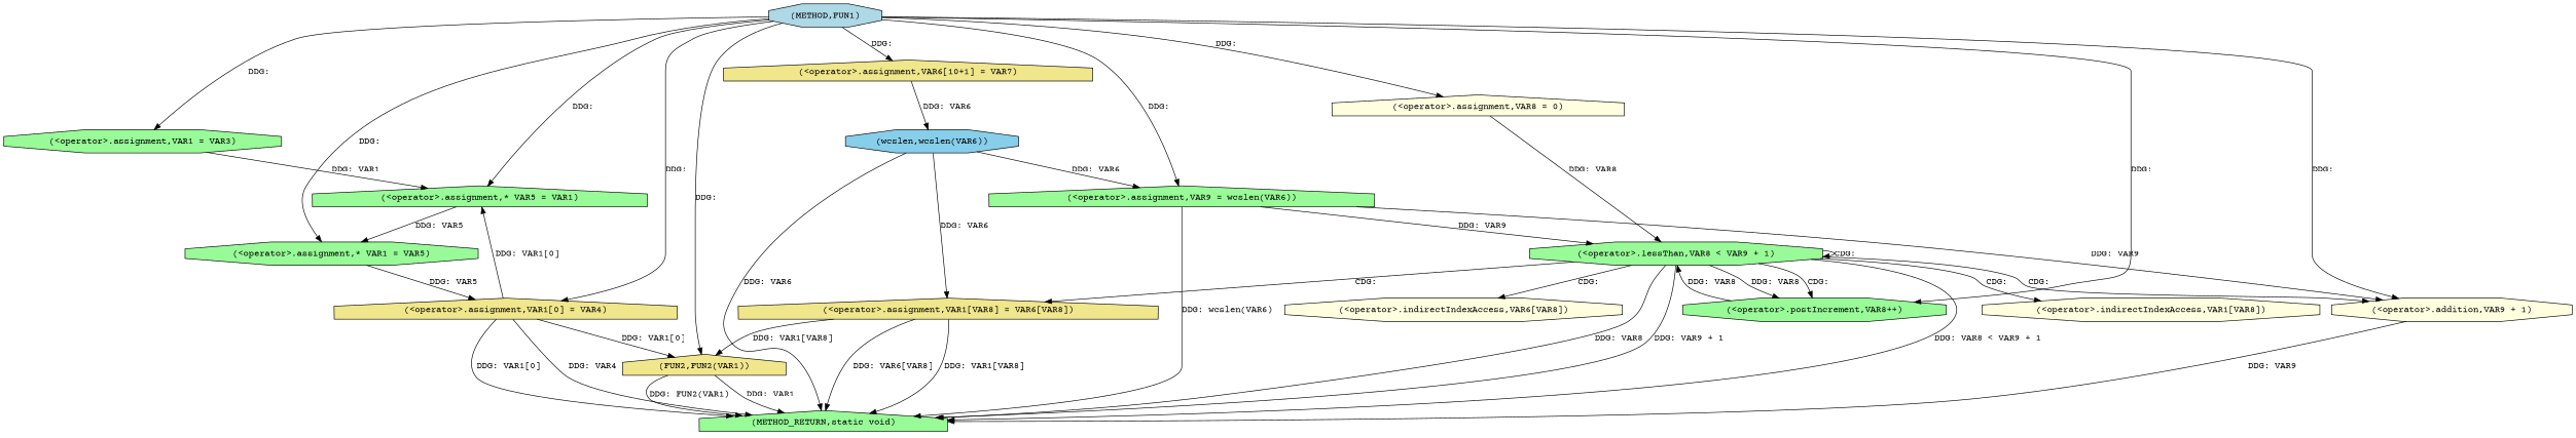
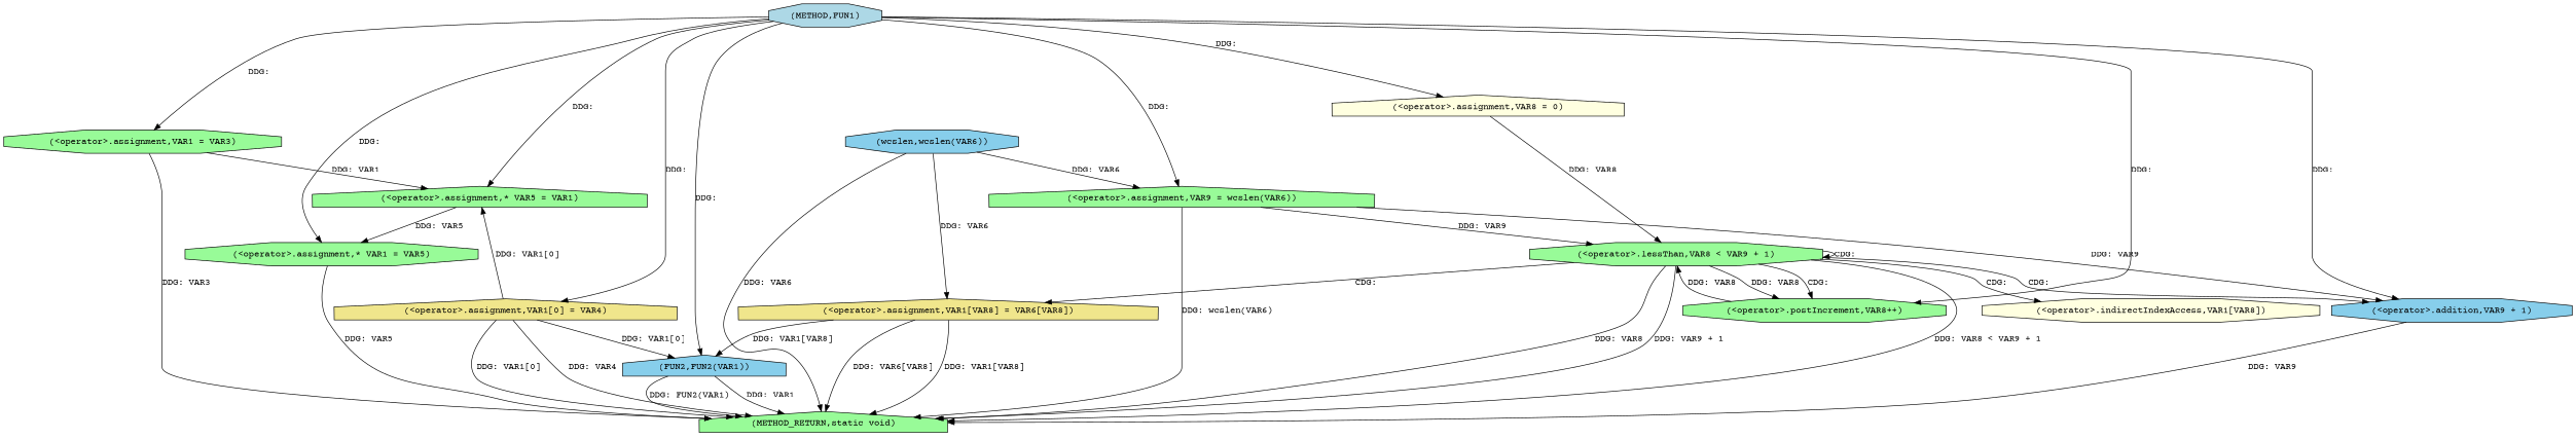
  digraph {
    fontname="Courier Prime"
    node [fillcolor=palegreen fontname="Courier Prime" shape=octagon style=filled]
    edge [fontname="Courier Prime"]
    n1 [fillcolor=lightblue label="(METHOD,FUN1)"]
    n2 [label="(<operator>.assignment,VAR1 = VAR3)"]
    n3 [fillcolor=khaki label="(<operator>.assignment,VAR1[0] = VAR4)" shape=house]
    n4 [label="(<operator>.assignment,* VAR5 = VAR1)" shape=house]
    n5 [label="(<operator>.assignment,* VAR1 = VAR5)"]
-   n6 [fillcolor=khaki label="(<operator>.assignment,VAR6[10+1] = VAR7)" shape=house]
    n7 [label="(<operator>.assignment,VAR9 = wcslen(VAR6))" shape=house]
    n8 [fillcolor=lightyellow label="(<operator>.assignment,VAR8 = 0)" shape=house]
-   n9 [fillcolor=lightyellow label="(<operator>.addition,VAR9 + 1)"]
+   n9 [fillcolor=skyblue label="(<operator>.addition,VAR9 + 1)"]
    n10 [label="(<operator>.postIncrement,VAR8++)"]
-   n11 [fillcolor=khaki label="(FUN2,FUN2(VAR1))" shape=house]
+   n11 [fillcolor=skyblue label="(FUN2,FUN2(VAR1))" shape=house]
    n12 [label="(METHOD_RETURN,static void)" shape=house]
    n13 [fillcolor=skyblue label="(wcslen,wcslen(VAR6))"]
    n14 [label="(<operator>.lessThan,VAR8 < VAR9 + 1)"]
    n15 [fillcolor=khaki label="(<operator>.assignment,VAR1[VAR8] = VAR6[VAR8])" shape=house]
    n16 [fillcolor=lightyellow label="(<operator>.indirectIndexAccess,VAR1[VAR8])"]
-   n17 [fillcolor=lightyellow label="(<operator>.indirectIndexAccess,VAR6[VAR8])"]
    n1 -> n2 [label="DDG: "]
    n1 -> n3 [label="DDG: "]
    n1 -> n4 [label="DDG: "]
    n1 -> n5 [label="DDG: "]
-   n1 -> n6 [label="DDG: "]
    n1 -> n7 [label="DDG: "]
    n1 -> n8 [label="DDG: "]
    n1 -> n9 [label="DDG: "]
    n1 -> n10 [label="DDG: "]
    n1 -> n11 [label="DDG: "]
    n2 -> n4 [label="DDG: VAR1"]
+   n2 -> n12 [label="DDG: VAR3"]
    n3 -> n4 [label="DDG: VAR1[0]"]
    n3 -> n11 [label="DDG: VAR1[0]"]
    n3 -> n12 [label="DDG: VAR4"]
    n3 -> n12 [label="DDG: VAR1[0]"]
    n4 -> n5 [label="DDG: VAR5"]
-   n5 -> n3 [label="DDG: VAR5"]
-   n6 -> n13 [label="DDG: VAR6"]
+   n5 -> n12 [label="DDG: VAR5"]
    n7 -> n9 [label="DDG: VAR9"]
    n7 -> n12 [label="DDG: wcslen(VAR6)"]
    n7 -> n14 [label="DDG: VAR9"]
    n8 -> n14 [label="DDG: VAR8"]
    n9 -> n12 [label="DDG: VAR9"]
    n10 -> n14 [label="DDG: VAR8"]
    n11 -> n12 [label="DDG: VAR1"]
    n11 -> n12 [label="DDG: FUN2(VAR1)"]
    n13 -> n7 [label="DDG: VAR6"]
    n13 -> n12 [label="DDG: VAR6"]
    n13 -> n15 [label="DDG: VAR6"]
    n14 -> n9 [label="CDG: "]
    n14 -> n10 [label="DDG: VAR8"]
    n14 -> n10 [label="CDG: "]
    n14 -> n12 [label="DDG: VAR8"]
    n14 -> n12 [label="DDG: VAR9 + 1"]
    n14 -> n12 [label="DDG: VAR8 < VAR9 + 1"]
    n14 -> n14 [label="CDG: "]
    n14 -> n15 [label="CDG: "]
    n14 -> n16 [label="CDG: "]
-   n14 -> n17 [label="CDG: "]
    n15 -> n11 [label="DDG: VAR1[VAR8]"]
    n15 -> n12 [label="DDG: VAR6[VAR8]"]
    n15 -> n12 [label="DDG: VAR1[VAR8]"]
  }
